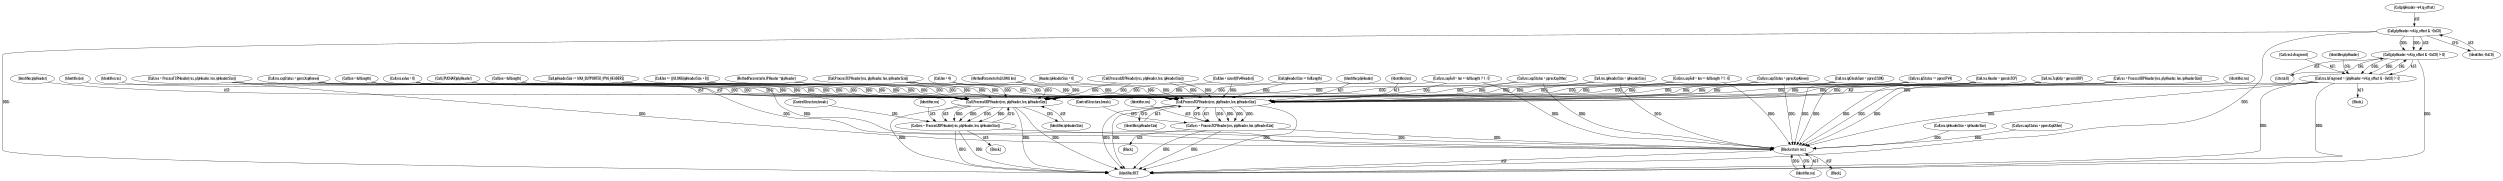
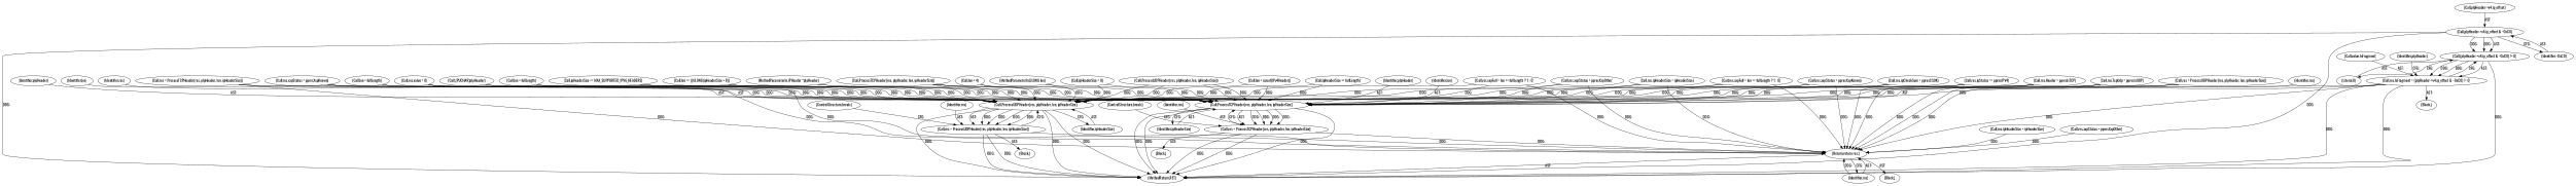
  digraph {
    fontname=Oswald
    node [fontname=Oswald]
    edge [fontname=Oswald]
    n1 [label="(Call,pIpHeader->v4.ip_offset & ~0xC0)"]
    n2 [label="(Call,(pIpHeader->v4.ip_offset & ~0xC0) != 0)"]
    n3 [label="(Identifier,~0xC0)"]
-   n4 [label="(Identifier,RET)"]
+   n4 [label="(MethodReturn,RET)"]
    n5 [label="(Call,res.IsFragment = (pIpHeader->v4.ip_offset & ~0xC0) != 0)"]
    n6 [label="(Literal,0)"]
    n7 [label="(Call,ProcessTCPHeader(res, pIpHeader, len, ipHeaderSize))"]
-   n8 [label="(Block,return res;)"]
+   n8 [label="(Return,return res;)"]
    n9 [label="(Call,ProcessUDPHeader(res, pIpHeader, len, ipHeaderSize))"]
    n10 [label="(Block,)"]
    n11 [label="(Call,res = ProcessTCPHeader(res, pIpHeader, len, ipHeaderSize))"]
    n12 [label="(Identifier,ipHeaderSize)"]
    n13 [label="(Identifier,res)"]
    n14 [label="(Block,)"]
    n15 [label="(Call,res = ProcessUDPHeader(res, pIpHeader, len, ipHeaderSize))"]
    n16 [label="(Identifier,ipHeaderSize)"]
    n17 [label="(Block,)"]
    n18 [label="(Block,)"]
    n19 [label="(Call,res.Header = ppresIsTCP)"]
    n20 [label="(Call,len < sizeof(IPv4Header))"]
    n21 [label="(Identifier,res)"]
    n22 [label="(Identifier,res)"]
    n23 [label="(Call,res.ipCheckSum = ppresCSOK)"]
    n24 [label="(ControlStructure,break;)"]
    n25 [label="(Call,res.ipStatus == ppresIPV4)"]
    n26 [label="(Call,res.value = 0)"]
    n27 [label="(ControlStructure,break;)"]
    n28 [label="(Call,len < fullLength)"]
    n29 [label="(Call,len < fullLength)"]
    n30 [label="(Identifier,pIpHeader)"]
    n31 [label="(Call,ProcessUDPHeader(res, pIpHeader, len, ipHeaderSize))"]
    n32 [label="(Call,res.ipHeaderSize = ipHeaderSize)"]
    n33 [label="(Call,(PUCHAR)pIpHeader)"]
    n34 [label="(Identifier,pIpHeader)"]
    n35 [label="(Identifier,res)"]
    n36 [label="(Call,res = ProcessUDPHeader(res, pIpHeader, len, ipHeaderSize))"]
    n37 [label="(MethodParameterIn,IPHeader *pIpHeader)"]
    n38 [label="(Call,len < 4)"]
    n39 [label="(Identifier,pIpHeader)"]
    n40 [label="(Call,res.TcpUdp = ppresIsUDP)"]
    n41 [label="(Call,ProcessTCPHeader(res, pIpHeader, len, ipHeaderSize))"]
    n42 [label="(Call,res.xxpStatus = ppresXxpKnown)"]
    n43 [label="(Call,pIpHeader->v4.ip_offset)"]
    n44 [label="(Identifier,res)"]
    n45 [label="(Identifier,len)"]
    n46 [label="(Call,res = ProcessTCPHeader(res, pIpHeader, len, ipHeaderSize))"]
    n47 [label="(Call,ipHeaderSize <= MAX_SUPPORTED_IPV6_HEADERS)"]
    n48 [label="(Call,res.xxpStatus = ppresXxpKnown)"]
-   n49 [label="(Call,res.IsFragment)"]
+   n49 [label="(Call,value.IsFragment)"]
    n50 [label="(Call,res.xxpFull = len >= fullLength ? 1 : 0)"]
    n51 [label="(Call,res.xxpStatus = ppresXxpOther)"]
    n52 [label="(Call,res.xxpStatus = ppresXxpOther)"]
    n53 [label="(Identifier,len)"]
    n54 [label="(Call,res.ipHeaderSize = ipHeaderSize)"]
    n55 [label="(Call,res.xxpFull = len >= fullLength ? 1 : 0)"]
-   n56 [label="(Header,ipHeaderSize = 0)"]
+   n56 [label="(Call,ipHeaderSize = 0)"]
    n57 [label="(Call,ipHeaderSize >= fullLength)"]
    n58 [label="(Call,len >= ((ULONG)ipHeaderSize + 8))"]
    n59 [label="(MethodParameterIn,ULONG len)"]
    n1 -> n2 [label="AST: "]
    n1 -> n2 [label="DDG: "]
    n1 -> n2 [label="DDG: "]
    n1 -> n3 [label="CFG: "]
    n1 -> n4 [label="DDG: "]
    n1 -> n4 [label="DDG: "]
    n2 -> n4 [label="DDG: "]
    n2 -> n5 [label="AST: "]
    n2 -> n5 [label="DDG: "]
    n2 -> n5 [label="DDG: "]
    n2 -> n6 [label="CFG: "]
    n3 -> n1 [label="AST: "]
    n5 -> n2 [label="CFG: "]
    n5 -> n4 [label="DDG: "]
    n5 -> n4 [label="DDG: "]
    n5 -> n7 [label="DDG: "]
    n5 -> n8 [label="DDG: "]
    n5 -> n9 [label="DDG: "]
    n5 -> n10 [label="AST: "]
    n6 -> n2 [label="AST: "]
    n7 -> n4 [label="DDG: "]
    n7 -> n4 [label="DDG: "]
    n7 -> n4 [label="DDG: "]
    n7 -> n11 [label="AST: "]
    n7 -> n11 [label="DDG: "]
    n7 -> n11 [label="DDG: "]
    n7 -> n11 [label="DDG: "]
    n7 -> n11 [label="DDG: "]
    n7 -> n12 [label="CFG: "]
    n8 -> n4 [label="AST: "]
    n8 -> n13 [label="CFG: "]
    n8 -> n14 [label="AST: "]
    n9 -> n4 [label="DDG: "]
    n9 -> n4 [label="DDG: "]
    n9 -> n4 [label="DDG: "]
    n9 -> n15 [label="AST: "]
    n9 -> n15 [label="DDG: "]
    n9 -> n15 [label="DDG: "]
    n9 -> n15 [label="DDG: "]
    n9 -> n15 [label="DDG: "]
    n9 -> n16 [label="CFG: "]
    n11 -> n4 [label="DDG: "]
    n11 -> n4 [label="DDG: "]
    n11 -> n7 [label="CFG: "]
    n11 -> n8 [label="DDG: "]
    n11 -> n17 [label="AST: "]
    n12 -> n7 [label="AST: "]
    n13 -> n8 [label="AST: "]
    n13 -> n8 [label="DDG: "]
    n15 -> n4 [label="DDG: "]
    n15 -> n4 [label="DDG: "]
    n15 -> n8 [label="DDG: "]
    n15 -> n9 [label="CFG: "]
    n15 -> n18 [label="AST: "]
    n16 -> n9 [label="AST: "]
    n19 -> n7 [label="DDG: "]
    n19 -> n8 [label="DDG: "]
    n19 -> n9 [label="DDG: "]
    n20 -> n7 [label="DDG: "]
    n20 -> n9 [label="DDG: "]
    n21 -> n11 [label="AST: "]
    n22 -> n9 [label="AST: "]
    n23 -> n7 [label="DDG: "]
    n23 -> n8 [label="DDG: "]
    n23 -> n9 [label="DDG: "]
    n24 -> n15 [label="CFG: "]
    n25 -> n7 [label="DDG: "]
    n25 -> n8 [label="DDG: "]
    n25 -> n9 [label="DDG: "]
    n26 -> n7 [label="DDG: "]
    n26 -> n8 [label="DDG: "]
    n26 -> n9 [label="DDG: "]
    n27 -> n11 [label="CFG: "]
    n28 -> n7 [label="DDG: "]
    n28 -> n9 [label="DDG: "]
    n29 -> n7 [label="DDG: "]
    n29 -> n9 [label="DDG: "]
    n30 -> n7 [label="AST: "]
    n31 -> n7 [label="DDG: "]
    n31 -> n7 [label="DDG: "]
    n31 -> n9 [label="DDG: "]
    n31 -> n9 [label="DDG: "]
    n32 -> n8 [label="DDG: "]
    n33 -> n7 [label="DDG: "]
    n33 -> n9 [label="DDG: "]
    n34 -> n9 [label="AST: "]
    n35 -> n15 [label="AST: "]
    n36 -> n7 [label="DDG: "]
    n36 -> n8 [label="DDG: "]
    n36 -> n9 [label="DDG: "]
    n37 -> n7 [label="DDG: "]
    n37 -> n9 [label="DDG: "]
    n38 -> n7 [label="DDG: "]
    n38 -> n9 [label="DDG: "]
    n39 -> n5 [label="CFG: "]
    n40 -> n7 [label="DDG: "]
    n40 -> n8 [label="DDG: "]
    n40 -> n9 [label="DDG: "]
    n41 -> n7 [label="DDG: "]
    n41 -> n7 [label="DDG: "]
    n41 -> n9 [label="DDG: "]
    n41 -> n9 [label="DDG: "]
    n42 -> n7 [label="DDG: "]
    n42 -> n8 [label="DDG: "]
    n42 -> n9 [label="DDG: "]
    n43 -> n1 [label="AST: "]
    n44 -> n7 [label="AST: "]
    n45 -> n7 [label="AST: "]
    n46 -> n7 [label="DDG: "]
    n46 -> n8 [label="DDG: "]
    n46 -> n9 [label="DDG: "]
    n47 -> n7 [label="DDG: "]
    n47 -> n9 [label="DDG: "]
    n48 -> n7 [label="DDG: "]
    n48 -> n8 [label="DDG: "]
    n48 -> n9 [label="DDG: "]
    n49 -> n5 [label="AST: "]
    n50 -> n7 [label="DDG: "]
    n50 -> n8 [label="DDG: "]
    n50 -> n9 [label="DDG: "]
    n51 -> n8 [label="DDG: "]
    n52 -> n7 [label="DDG: "]
    n52 -> n8 [label="DDG: "]
    n52 -> n9 [label="DDG: "]
    n53 -> n9 [label="AST: "]
    n54 -> n7 [label="DDG: "]
    n54 -> n8 [label="DDG: "]
    n54 -> n9 [label="DDG: "]
    n55 -> n7 [label="DDG: "]
    n55 -> n8 [label="DDG: "]
    n55 -> n9 [label="DDG: "]
    n56 -> n7 [label="DDG: "]
    n56 -> n9 [label="DDG: "]
    n57 -> n7 [label="DDG: "]
    n57 -> n9 [label="DDG: "]
    n58 -> n7 [label="DDG: "]
    n58 -> n9 [label="DDG: "]
    n59 -> n7 [label="DDG: "]
    n59 -> n9 [label="DDG: "]
  }
